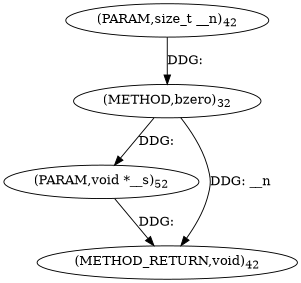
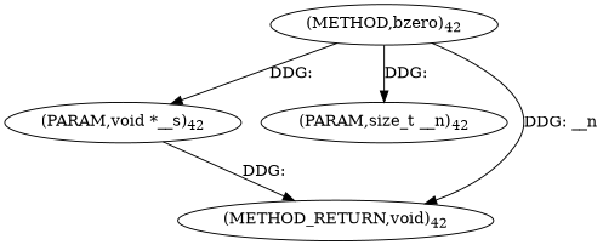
  digraph {
-   n1 [label=<(METHOD,bzero)<SUB>32</SUB>>]
-   n2 [label=<(PARAM,void *__s)<SUB>52</SUB>>]
+   n1 [label=<(METHOD,bzero)<SUB>42</SUB>>]
+   n2 [label=<(PARAM,void *__s)<SUB>42</SUB>>]
    n3 [label=<(PARAM,size_t __n)<SUB>42</SUB>>]
    n4 [label=<(METHOD_RETURN,void)<SUB>42</SUB>>]
    n1 -> n2 [label="DDG: "]
-   n3 -> n1 [label="DDG: "]
+   n1 -> n3 [label="DDG: "]
    n1 -> n4 [label="DDG: __n"]
    n2 -> n4 [label="DDG: "]
  }
